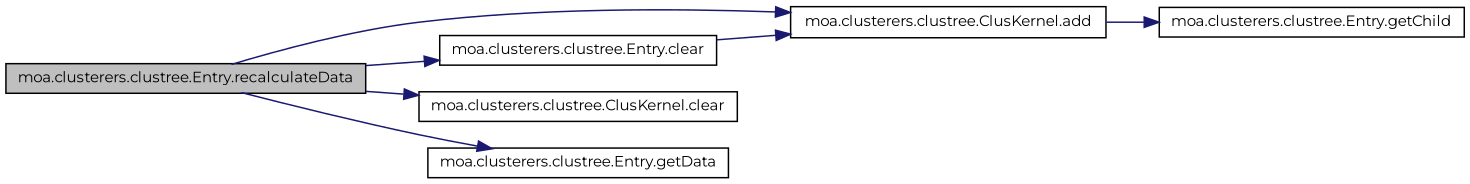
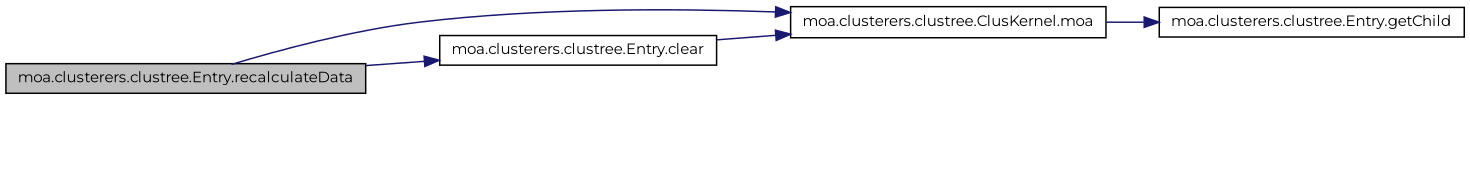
  digraph {
    fontname=Montserrat
    rankdir=LR
    node [color=black fillcolor=white fontname=Montserrat fontsize=10 shape=record style=filled]
    edge [color=midnightblue fontname=Montserrat fontsize=10 labelfontname=Helvetica labelfontsize=10 style=solid]
    n1 [fillcolor=grey75 fontcolor=black height=0.2 label="moa.clusterers.clustree.Entry.recalculateData" width=0.4]
-   n2 [height=0.2 label="moa.clusterers.clustree.ClusKernel.add" width=0.4]
+   n2 [height=0.2 label="moa.clusterers.clustree.ClusKernel.moa" width=0.4]
    n3 [height=0.2 label="moa.clusterers.clustree.Entry.clear" width=0.4]
-   n4 [height=0.2 label="moa.clusterers.clustree.ClusKernel.clear" width=0.4]
-   n5 [height=0.2 label="moa.clusterers.clustree.Entry.getData" width=0.4]
    n6 [height=0.2 label="moa.clusterers.clustree.Entry.getChild" width=0.4]
    n1 -> n2
    n1 -> n3
-   n1 -> n4
-   n1 -> n5
    n2 -> n6
    n3 -> n2
  }
